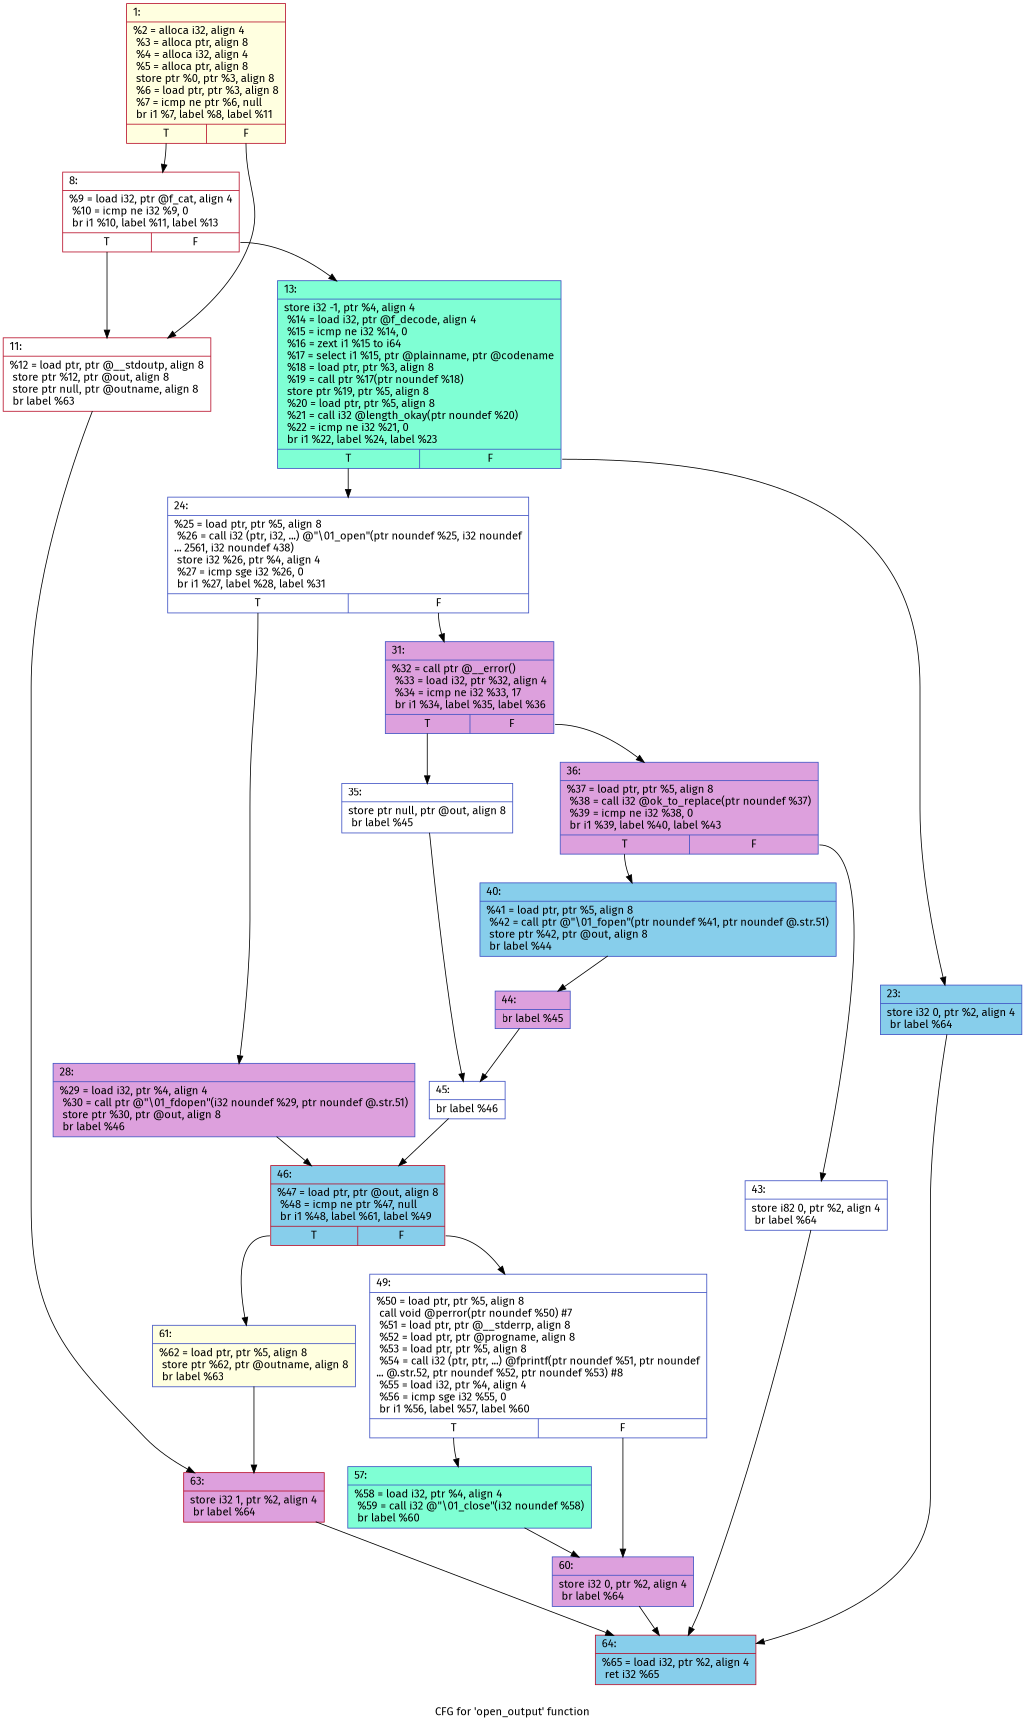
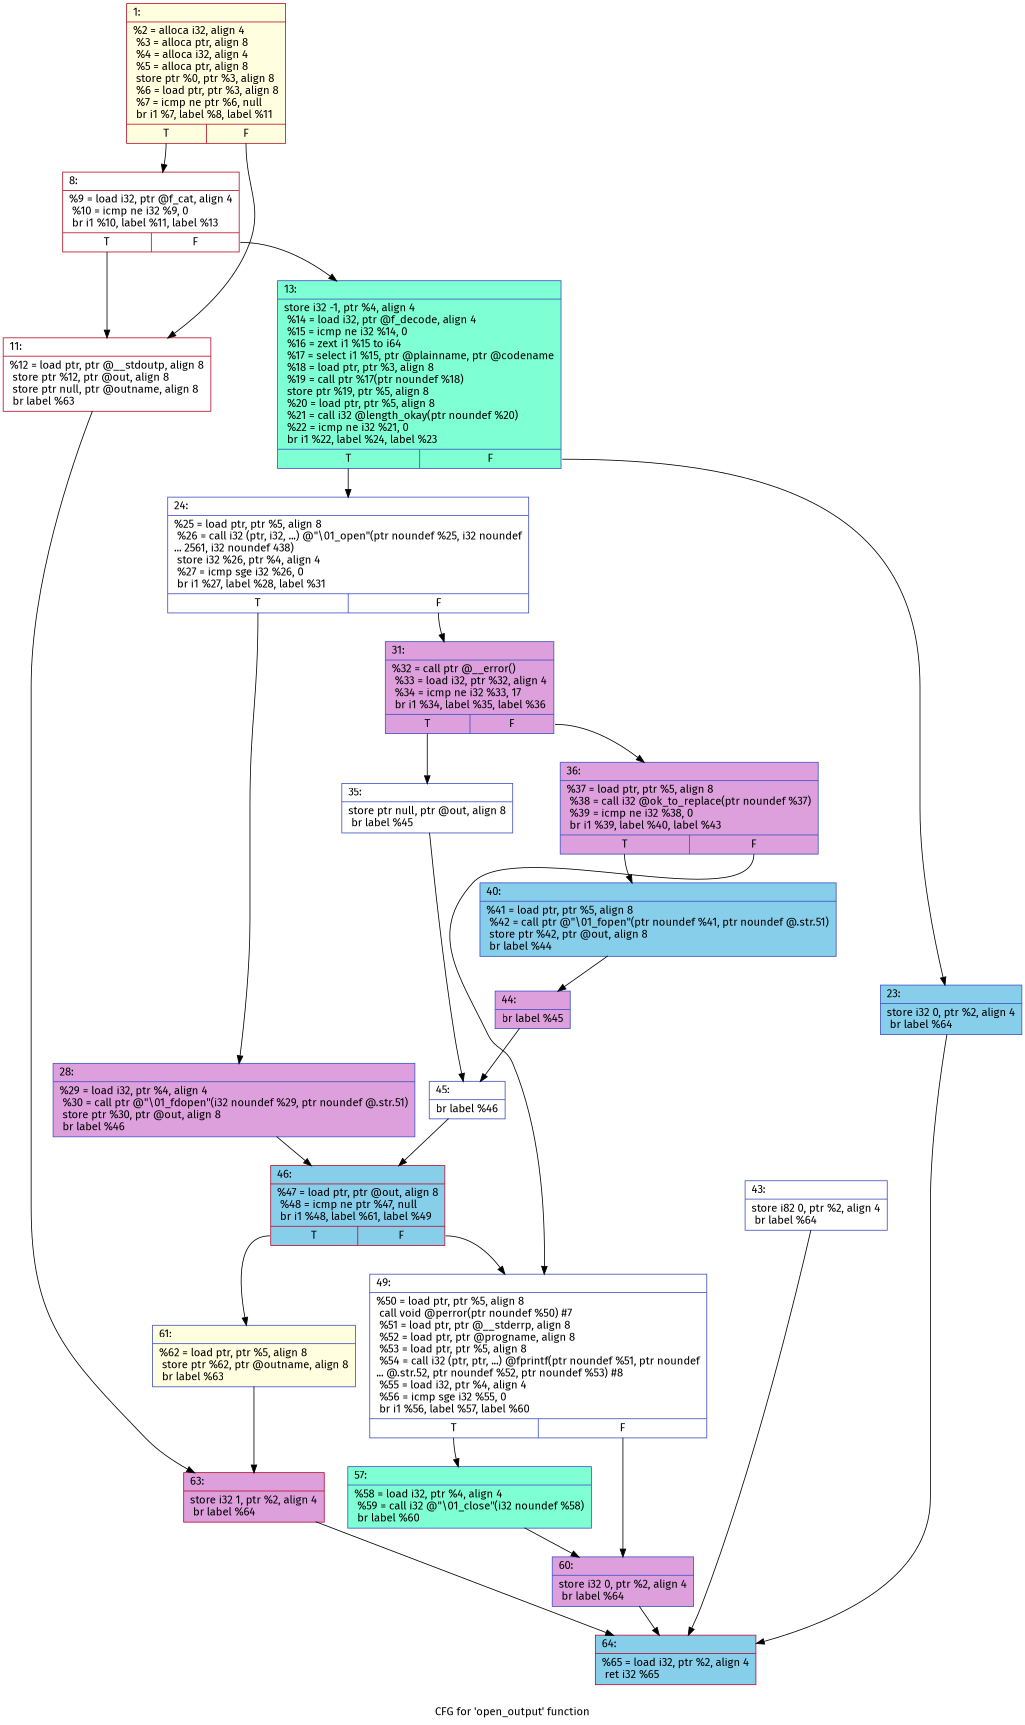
  digraph {
    fontname="Fira Sans"
    label="CFG for 'open_output' function"
    node [color="#3d50c3ff" fillcolor=white fontname="Fira Sans" shape=record style=filled]
    edge [fontname="Fira Sans"]
    n1 [color="#b70d28ff" fillcolor=lightyellow label="{1:\l|  %2 = alloca i32, align 4\l  %3 = alloca ptr, align 8\l  %4 = alloca i32, align 4\l  %5 = alloca ptr, align 8\l  store ptr %0, ptr %3, align 8\l  %6 = load ptr, ptr %3, align 8\l  %7 = icmp ne ptr %6, null\l  br i1 %7, label %8, label %11\l|{<s0>T|<s1>F}}"]
    n2 [color="#b70d28ff" label="{8:\l|  %9 = load i32, ptr @f_cat, align 4\l  %10 = icmp ne i32 %9, 0\l  br i1 %10, label %11, label %13\l|{<s0>T|<s1>F}}"]
    n3 [color="#b70d28ff" label="{11:\l|  %12 = load ptr, ptr @__stdoutp, align 8\l  store ptr %12, ptr @out, align 8\l  store ptr null, ptr @outname, align 8\l  br label %63\l}"]
    n4 [fillcolor=aquamarine label="{13:\l|  store i32 -1, ptr %4, align 4\l  %14 = load i32, ptr @f_decode, align 4\l  %15 = icmp ne i32 %14, 0\l  %16 = zext i1 %15 to i64\l  %17 = select i1 %15, ptr @plainname, ptr @codename\l  %18 = load ptr, ptr %3, align 8\l  %19 = call ptr %17(ptr noundef %18)\l  store ptr %19, ptr %5, align 8\l  %20 = load ptr, ptr %5, align 8\l  %21 = call i32 @length_okay(ptr noundef %20)\l  %22 = icmp ne i32 %21, 0\l  br i1 %22, label %24, label %23\l|{<s0>T|<s1>F}}"]
    n5 [color="#b70d28ff" fillcolor=plum label="{63:\l|  store i32 1, ptr %2, align 4\l  br label %64\l}"]
    n6 [label="{24:\l|  %25 = load ptr, ptr %5, align 8\l  %26 = call i32 (ptr, i32, ...) @\"\\01_open\"(ptr noundef %25, i32 noundef\l... 2561, i32 noundef 438)\l  store i32 %26, ptr %4, align 4\l  %27 = icmp sge i32 %26, 0\l  br i1 %27, label %28, label %31\l|{<s0>T|<s1>F}}"]
    n7 [fillcolor=skyblue label="{23:\l|  store i32 0, ptr %2, align 4\l  br label %64\l}"]
    n8 [color="#b70d28ff" fillcolor=skyblue label="{64:\l|  %65 = load i32, ptr %2, align 4\l  ret i32 %65\l}"]
    n9 [fillcolor=plum label="{28:\l|  %29 = load i32, ptr %4, align 4\l  %30 = call ptr @\"\\01_fdopen\"(i32 noundef %29, ptr noundef @.str.51)\l  store ptr %30, ptr @out, align 8\l  br label %46\l}"]
    n10 [fillcolor=plum label="{31:\l|  %32 = call ptr @__error()\l  %33 = load i32, ptr %32, align 4\l  %34 = icmp ne i32 %33, 17\l  br i1 %34, label %35, label %36\l|{<s0>T|<s1>F}}"]
    n11 [color="#b70d28ff" fillcolor=skyblue label="{46:\l|  %47 = load ptr, ptr @out, align 8\l  %48 = icmp ne ptr %47, null\l  br i1 %48, label %61, label %49\l|{<s0>T|<s1>F}}"]
    n12 [label="{35:\l|  store ptr null, ptr @out, align 8\l  br label %45\l}"]
    n13 [fillcolor=plum label="{36:\l|  %37 = load ptr, ptr %5, align 8\l  %38 = call i32 @ok_to_replace(ptr noundef %37)\l  %39 = icmp ne i32 %38, 0\l  br i1 %39, label %40, label %43\l|{<s0>T|<s1>F}}"]
    n14 [fillcolor=lightyellow label="{61:\l|  %62 = load ptr, ptr %5, align 8\l  store ptr %62, ptr @outname, align 8\l  br label %63\l}"]
    n15 [label="{49:\l|  %50 = load ptr, ptr %5, align 8\l  call void @perror(ptr noundef %50) #7\l  %51 = load ptr, ptr @__stderrp, align 8\l  %52 = load ptr, ptr @progname, align 8\l  %53 = load ptr, ptr %5, align 8\l  %54 = call i32 (ptr, ptr, ...) @fprintf(ptr noundef %51, ptr noundef\l... @.str.52, ptr noundef %52, ptr noundef %53) #8\l  %55 = load i32, ptr %4, align 4\l  %56 = icmp sge i32 %55, 0\l  br i1 %56, label %57, label %60\l|{<s0>T|<s1>F}}"]
    n16 [label="{45:\l|  br label %46\l}"]
    n17 [fillcolor=skyblue label="{40:\l|  %41 = load ptr, ptr %5, align 8\l  %42 = call ptr @\"\\01_fopen\"(ptr noundef %41, ptr noundef @.str.51)\l  store ptr %42, ptr @out, align 8\l  br label %44\l}"]
    n18 [label="{43:\l|  store i82 0, ptr %2, align 4\l  br label %64\l}"]
    n19 [fillcolor=aquamarine label="{57:\l|  %58 = load i32, ptr %4, align 4\l  %59 = call i32 @\"\\01_close\"(i32 noundef %58)\l  br label %60\l}"]
    n20 [fillcolor=plum label="{60:\l|  store i32 0, ptr %2, align 4\l  br label %64\l}"]
    n21 [fillcolor=plum label="{44:\l|  br label %45\l}"]
    n1 -> n2 [tailport=s0]
    n1 -> n3 [tailport=s1]
    n2 -> n3 [tailport=s0]
    n2 -> n4 [tailport=s1]
    n3 -> n5
    n4 -> n6 [tailport=s0]
    n4 -> n7 [tailport=s1]
    n5 -> n8
    n6 -> n9 [tailport=s0]
    n6 -> n10 [tailport=s1]
    n7 -> n8
    n9 -> n11
    n10 -> n12 [tailport=s0]
    n10 -> n13 [tailport=s1]
    n11 -> n14 [tailport=s0]
    n11 -> n15 [tailport=s1]
    n12 -> n16
    n13 -> n17 [tailport=s0]
-   n13 -> n18 [tailport=s1]
+   n13 -> n15 [tailport=s1]
    n14 -> n5
    n15 -> n19 [tailport=s0]
    n15 -> n20 [tailport=s1]
    n16 -> n11
    n17 -> n21
    n18 -> n8
    n19 -> n20
    n20 -> n8
    n21 -> n16
  }
